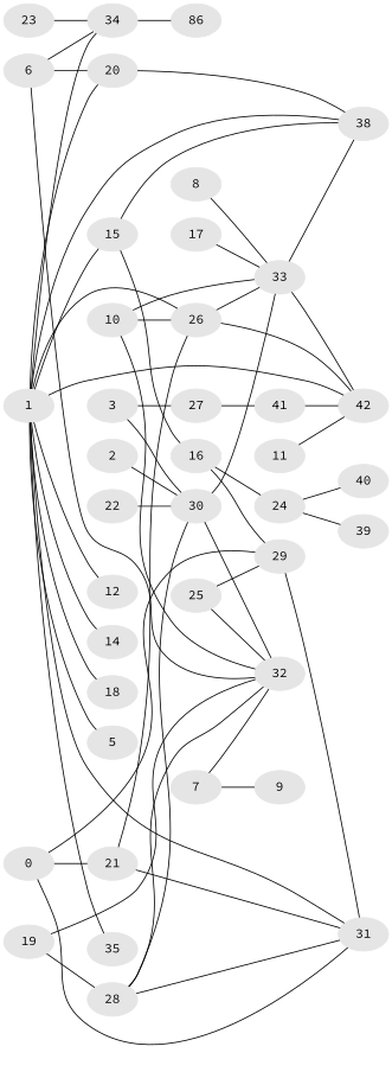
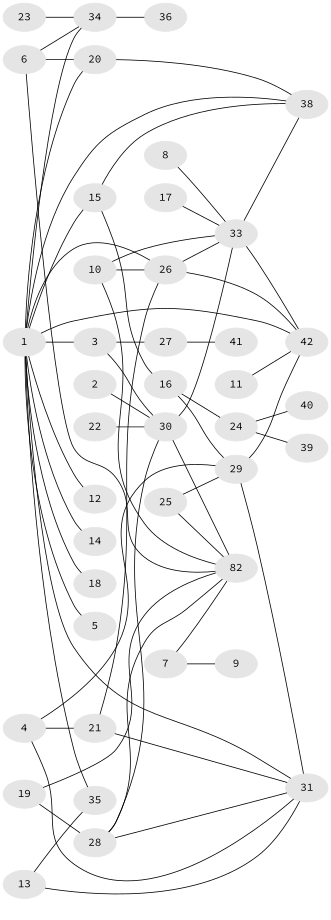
  graph {
    fontname="Source Code Pro"
    rankdir=LR
    node [color=gray90 fontname="Source Code Pro" style=filled]
    edge [fontname="Source Code Pro" weight=1.0]
    1
    3
    5
    12
    14
    15
    18
    20
    26
    31
    34
    35
    38
    42
    30
    27
    16
    33
-   36 [label=86]
+   36
    2
-   32
+   32 [label=82]
    41
-   4 [label=0]
+   4
    21
    29
    6
    7
    9
    8
    10
    11
+   13
    24
    39
    40
    17
    19
    28
    22
    23
    25
+   1 -- 3
    1 -- 5
    1 -- 12
    1 -- 14
    1 -- 15
    1 -- 18
    1 -- 20
    1 -- 26
    1 -- 31
    1 -- 34
    1 -- 35
    1 -- 38
    1 -- 42
    3 -- 30
    3 -- 27
    15 -- 38
    15 -- 16
    20 -- 38
    26 -- 42
    26 -- 33
    34 -- 36
    30 -- 33
    30 -- 32
    27 -- 41
    16 -- 29
    16 -- 24
    33 -- 38
    33 -- 42
    2 -- 30
    4 -- 31
    4 -- 21
    4 -- 29
    21 -- 26
    21 -- 31
    29 -- 31
-   41 -- 42 [weight=2.0]
+   29 -- 42 [weight=2.0]
    6 -- 20
    6 -- 34
    6 -- 32
    7 -- 32
    7 -- 9
    8 -- 33
    10 -- 26
    10 -- 33
    10 -- 32
    11 -- 42 [weight=2.0]
+   13 -- 31
+   13 -- 35
    24 -- 39
    24 -- 40
    17 -- 33
    19 -- 32
    19 -- 28
    28 -- 31
    28 -- 30
    28 -- 32
    22 -- 30
    23 -- 34
    25 -- 32
    25 -- 29
  }
